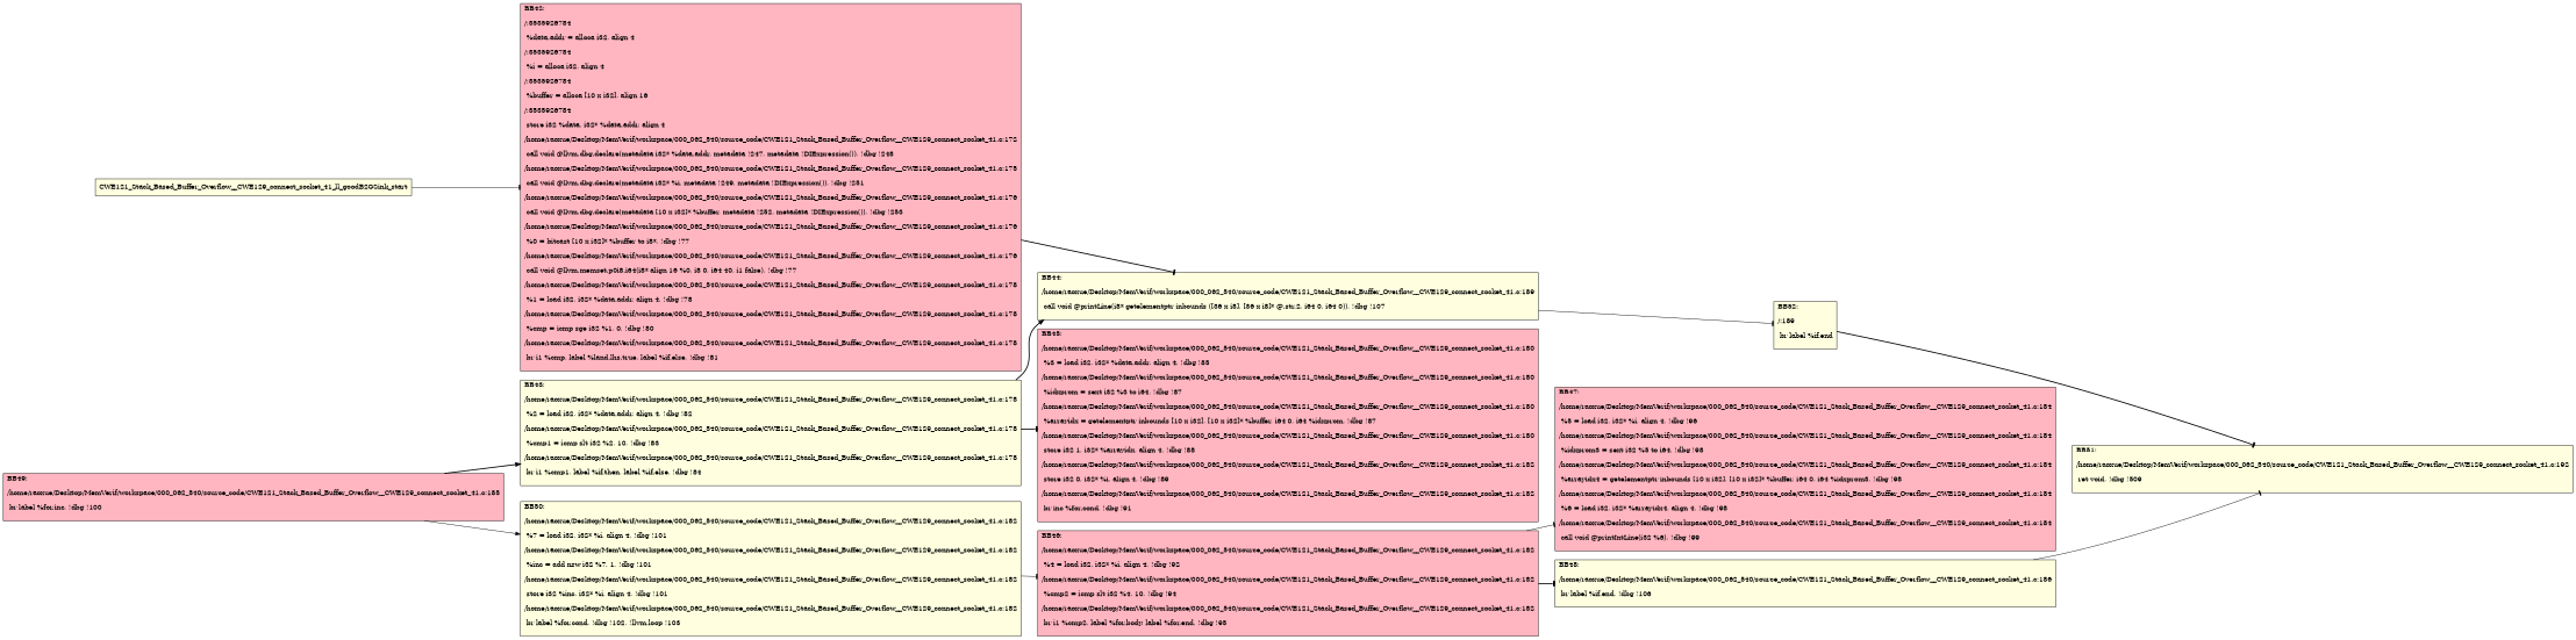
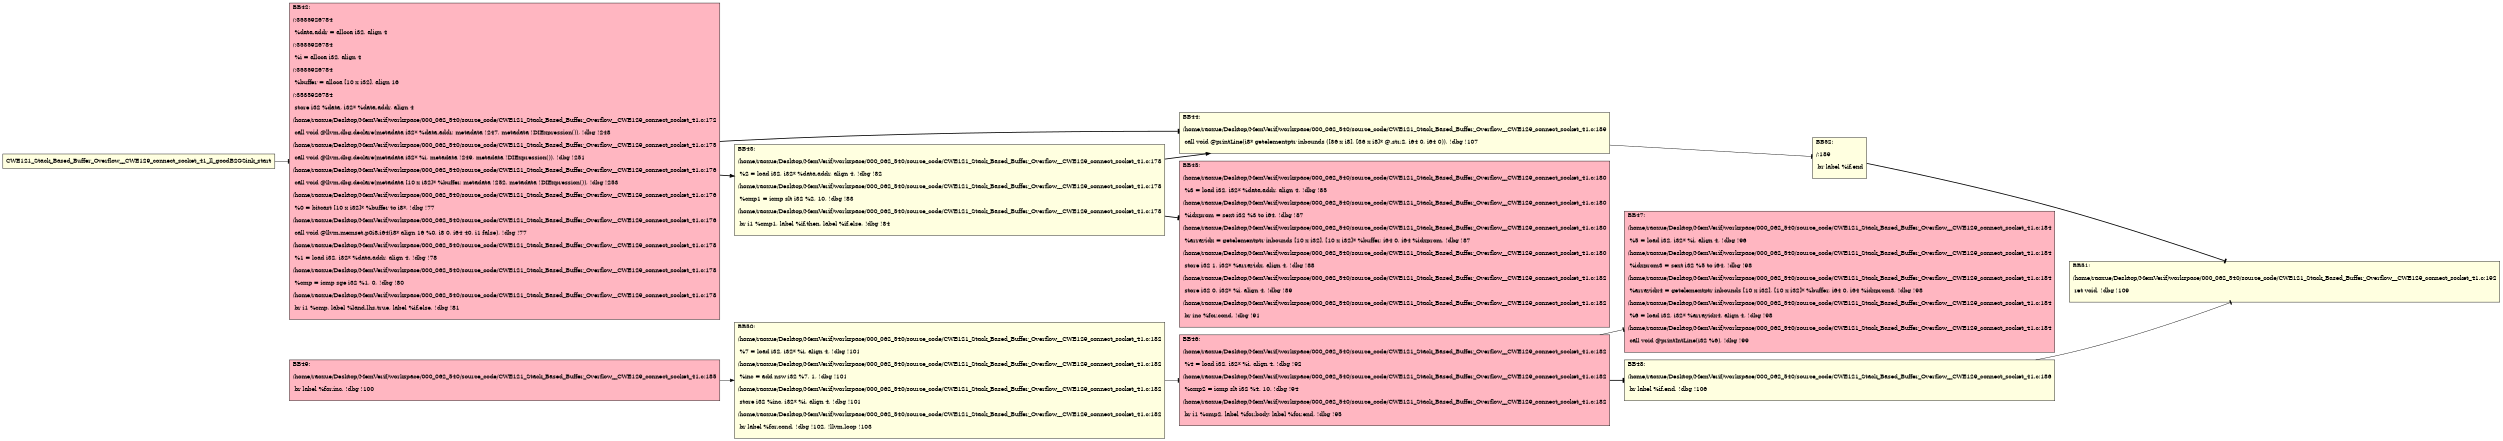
  digraph {
    rankdir=LR
    node [fillcolor=lightyellow shape=record style=filled]
    edge [arrowhead=tee style=solid]
    n1 [label="{CWE121_Stack_Based_Buffer_Overflow__CWE129_connect_socket_41_ll_goodB2GSink_start}"]
    n2 [fillcolor=lightpink label="{BB42:\l\l/:3535926784\l\n  %data.addr = alloca i32, align 4\l\n/:3535926784\l\n  %i = alloca i32, align 4\l\n/:3535926784\l\n  %buffer = alloca [10 x i32], align 16\l\n/:3535926784\l\n  store i32 %data, i32* %data.addr, align 4\l\n/home/raoxue/Desktop/MemVerif/workspace/000_062_540/source_code/CWE121_Stack_Based_Buffer_Overflow__CWE129_connect_socket_41.c:172\l\n  call void @llvm.dbg.declare(metadata i32* %data.addr, metadata !247, metadata !DIExpression()), !dbg !248\l\n/home/raoxue/Desktop/MemVerif/workspace/000_062_540/source_code/CWE121_Stack_Based_Buffer_Overflow__CWE129_connect_socket_41.c:175\l\n  call void @llvm.dbg.declare(metadata i32* %i, metadata !249, metadata !DIExpression()), !dbg !251\l\n/home/raoxue/Desktop/MemVerif/workspace/000_062_540/source_code/CWE121_Stack_Based_Buffer_Overflow__CWE129_connect_socket_41.c:176\l\n  call void @llvm.dbg.declare(metadata [10 x i32]* %buffer, metadata !252, metadata !DIExpression()), !dbg !253\l\n/home/raoxue/Desktop/MemVerif/workspace/000_062_540/source_code/CWE121_Stack_Based_Buffer_Overflow__CWE129_connect_socket_41.c:176\l\n  %0 = bitcast [10 x i32]* %buffer to i8*, !dbg !77\l\n/home/raoxue/Desktop/MemVerif/workspace/000_062_540/source_code/CWE121_Stack_Based_Buffer_Overflow__CWE129_connect_socket_41.c:176\l\n  call void @llvm.memset.p0i8.i64(i8* align 16 %0, i8 0, i64 40, i1 false), !dbg !77\l\n/home/raoxue/Desktop/MemVerif/workspace/000_062_540/source_code/CWE121_Stack_Based_Buffer_Overflow__CWE129_connect_socket_41.c:178\l\n  %1 = load i32, i32* %data.addr, align 4, !dbg !78\l\n/home/raoxue/Desktop/MemVerif/workspace/000_062_540/source_code/CWE121_Stack_Based_Buffer_Overflow__CWE129_connect_socket_41.c:178\l\n  %cmp = icmp sge i32 %1, 0, !dbg !80\l\n/home/raoxue/Desktop/MemVerif/workspace/000_062_540/source_code/CWE121_Stack_Based_Buffer_Overflow__CWE129_connect_socket_41.c:178\l\n  br i1 %cmp, label %land.lhs.true, label %if.else, !dbg !81\l\n}"]
    n3 [label="{BB43:\l\l/home/raoxue/Desktop/MemVerif/workspace/000_062_540/source_code/CWE121_Stack_Based_Buffer_Overflow__CWE129_connect_socket_41.c:178\l\n  %2 = load i32, i32* %data.addr, align 4, !dbg !82\l\n/home/raoxue/Desktop/MemVerif/workspace/000_062_540/source_code/CWE121_Stack_Based_Buffer_Overflow__CWE129_connect_socket_41.c:178\l\n  %cmp1 = icmp slt i32 %2, 10, !dbg !83\l\n/home/raoxue/Desktop/MemVerif/workspace/000_062_540/source_code/CWE121_Stack_Based_Buffer_Overflow__CWE129_connect_socket_41.c:178\l\n  br i1 %cmp1, label %if.then, label %if.else, !dbg !84\l\n}"]
    n4 [label="{BB44:\l\l/home/raoxue/Desktop/MemVerif/workspace/000_062_540/source_code/CWE121_Stack_Based_Buffer_Overflow__CWE129_connect_socket_41.c:189\l\n  call void @printLine(i8* getelementptr inbounds ([36 x i8], [36 x i8]* @.str.2, i64 0, i64 0)), !dbg !107\l\n}"]
    n5 [fillcolor=lightpink label="{BB45:\l\l/home/raoxue/Desktop/MemVerif/workspace/000_062_540/source_code/CWE121_Stack_Based_Buffer_Overflow__CWE129_connect_socket_41.c:180\l\n  %3 = load i32, i32* %data.addr, align 4, !dbg !85\l\n/home/raoxue/Desktop/MemVerif/workspace/000_062_540/source_code/CWE121_Stack_Based_Buffer_Overflow__CWE129_connect_socket_41.c:180\l\n  %idxprom = sext i32 %3 to i64, !dbg !87\l\n/home/raoxue/Desktop/MemVerif/workspace/000_062_540/source_code/CWE121_Stack_Based_Buffer_Overflow__CWE129_connect_socket_41.c:180\l\n  %arrayidx = getelementptr inbounds [10 x i32], [10 x i32]* %buffer, i64 0, i64 %idxprom, !dbg !87\l\n/home/raoxue/Desktop/MemVerif/workspace/000_062_540/source_code/CWE121_Stack_Based_Buffer_Overflow__CWE129_connect_socket_41.c:180\l\n  store i32 1, i32* %arrayidx, align 4, !dbg !88\l\n/home/raoxue/Desktop/MemVerif/workspace/000_062_540/source_code/CWE121_Stack_Based_Buffer_Overflow__CWE129_connect_socket_41.c:182\l\n  store i32 0, i32* %i, align 4, !dbg !89\l\n/home/raoxue/Desktop/MemVerif/workspace/000_062_540/source_code/CWE121_Stack_Based_Buffer_Overflow__CWE129_connect_socket_41.c:182\l\n  br inc %for.cond, !dbg !91\l\n}"]
    n6 [label="{BB52:\l\l/:189\l\n  br label %if.end\l\n}"]
-   n7 [label="{BB51:\l\l/home/raoxue/Desktop/MemVerif/workspace/000_062_540/source_code/CWE121_Stack_Based_Buffer_Overflow__CWE129_connect_socket_41.c:192\l\n  ret void, !dbg !509\l\n}"]
+   n7 [label="{BB51:\l\l/home/raoxue/Desktop/MemVerif/workspace/000_062_540/source_code/CWE121_Stack_Based_Buffer_Overflow__CWE129_connect_socket_41.c:192\l\n  ret void, !dbg !109\l\n}"]
    n8 [fillcolor=lightpink label="{BB46:\l\l/home/raoxue/Desktop/MemVerif/workspace/000_062_540/source_code/CWE121_Stack_Based_Buffer_Overflow__CWE129_connect_socket_41.c:182\l\n  %4 = load i32, i32* %i, align 4, !dbg !92\l\n/home/raoxue/Desktop/MemVerif/workspace/000_062_540/source_code/CWE121_Stack_Based_Buffer_Overflow__CWE129_connect_socket_41.c:182\l\n  %cmp2 = icmp slt i32 %4, 10, !dbg !94\l\n/home/raoxue/Desktop/MemVerif/workspace/000_062_540/source_code/CWE121_Stack_Based_Buffer_Overflow__CWE129_connect_socket_41.c:182\l\n  br i1 %cmp2, label %for.body, label %for.end, !dbg !95\l\n}"]
    n9 [fillcolor=lightpink label="{BB47:\l\l/home/raoxue/Desktop/MemVerif/workspace/000_062_540/source_code/CWE121_Stack_Based_Buffer_Overflow__CWE129_connect_socket_41.c:184\l\n  %5 = load i32, i32* %i, align 4, !dbg !96\l\n/home/raoxue/Desktop/MemVerif/workspace/000_062_540/source_code/CWE121_Stack_Based_Buffer_Overflow__CWE129_connect_socket_41.c:184\l\n  %idxprom3 = sext i32 %5 to i64, !dbg !98\l\n/home/raoxue/Desktop/MemVerif/workspace/000_062_540/source_code/CWE121_Stack_Based_Buffer_Overflow__CWE129_connect_socket_41.c:184\l\n  %arrayidx4 = getelementptr inbounds [10 x i32], [10 x i32]* %buffer, i64 0, i64 %idxprom3, !dbg !98\l\n/home/raoxue/Desktop/MemVerif/workspace/000_062_540/source_code/CWE121_Stack_Based_Buffer_Overflow__CWE129_connect_socket_41.c:184\l\n  %6 = load i32, i32* %arrayidx4, align 4, !dbg !98\l\n/home/raoxue/Desktop/MemVerif/workspace/000_062_540/source_code/CWE121_Stack_Based_Buffer_Overflow__CWE129_connect_socket_41.c:184\l\n  call void @printIntLine(i32 %6), !dbg !99\l\n}"]
    n10 [label="{BB48:\l\l/home/raoxue/Desktop/MemVerif/workspace/000_062_540/source_code/CWE121_Stack_Based_Buffer_Overflow__CWE129_connect_socket_41.c:186\l\n  br label %if.end, !dbg !106\l\n}"]
    n11 [fillcolor=lightpink label="{BB49:\l\l/home/raoxue/Desktop/MemVerif/workspace/000_062_540/source_code/CWE121_Stack_Based_Buffer_Overflow__CWE129_connect_socket_41.c:185\l\n  br label %for.inc, !dbg !100\l\n}"]
    n12 [label="{BB50:\l\l/home/raoxue/Desktop/MemVerif/workspace/000_062_540/source_code/CWE121_Stack_Based_Buffer_Overflow__CWE129_connect_socket_41.c:182\l\n  %7 = load i32, i32* %i, align 4, !dbg !101\l\n/home/raoxue/Desktop/MemVerif/workspace/000_062_540/source_code/CWE121_Stack_Based_Buffer_Overflow__CWE129_connect_socket_41.c:182\l\n  %inc = add nsw i32 %7, 1, !dbg !101\l\n/home/raoxue/Desktop/MemVerif/workspace/000_062_540/source_code/CWE121_Stack_Based_Buffer_Overflow__CWE129_connect_socket_41.c:182\l\n  store i32 %inc, i32* %i, align 4, !dbg !101\l\n/home/raoxue/Desktop/MemVerif/workspace/000_062_540/source_code/CWE121_Stack_Based_Buffer_Overflow__CWE129_connect_socket_41.c:182\l\n  br label %for.cond, !dbg !102, !llvm.loop !103\l\n}"]
    n1 -> n2
-   n11 -> n3 [arrowhead=normal style=bold]
+   n2 -> n3 [arrowhead=normal style=bold]
    n2 -> n4 [style=bold]
    n3 -> n4 [arrowhead=normal style=bold]
    n3 -> n5 [style=bold]
    n4 -> n6
    n6 -> n7 [style=bold]
    n8 -> n9
    n8 -> n10 [style=bold]
    n10 -> n7
    n11 -> n12 [arrowhead=normal]
    n12 -> n8
  }
